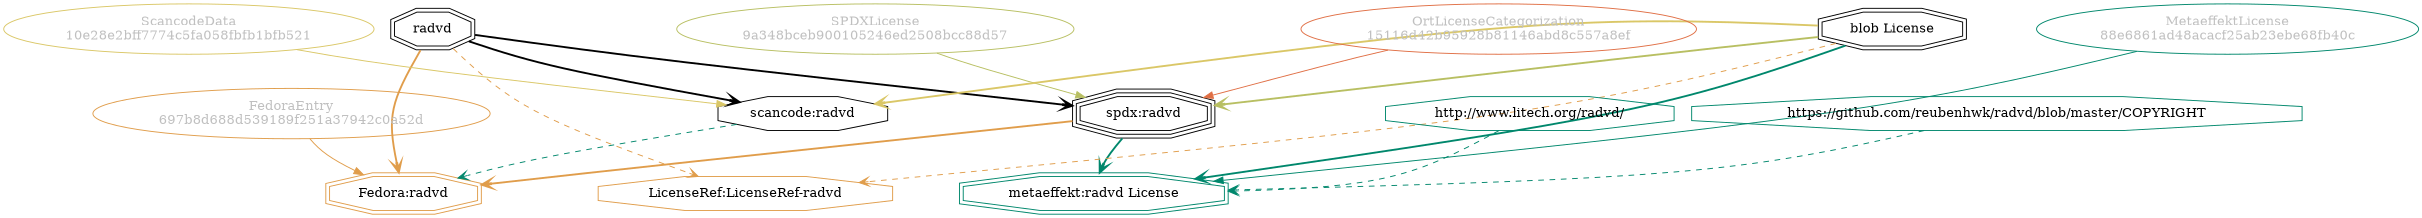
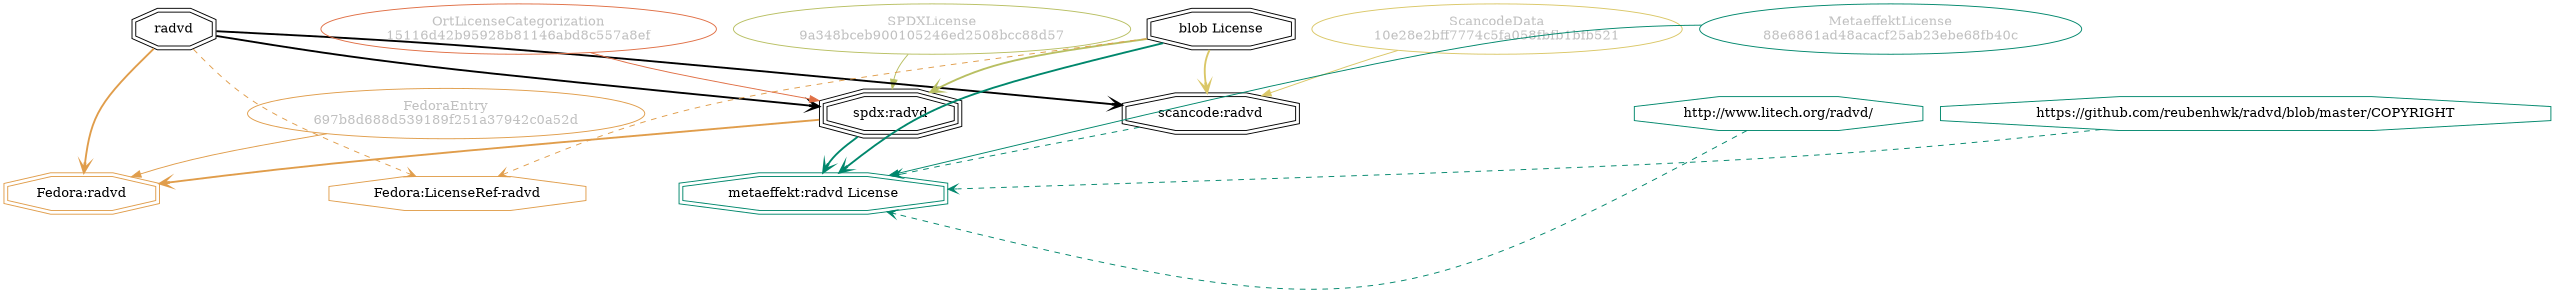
  strict digraph {
    splines=curved
    node [shape=ellipse]
    edge [color="#00876c" weight=0.5 arrowhead=vee style=bold]
    n1 [color="#b8bf62" fillcolor="beige;1" fontcolor=gray label="SPDXLicense\n9a348bceb900105246ed2508bcc88d57"]
    n2 [label="spdx:radvd" shape=tripleoctagon]
    n3 [color="#e09d4b" label="Fedora:radvd" shape=doubleoctagon]
    n4 [color="#00876c" label="metaeffekt:radvd License" shape=doubleoctagon]
    n5 [label=radvd shape=doubleoctagon]
-   n6 [color="#e09d4b" label="LicenseRef:LicenseRef-radvd" shape=octagon]
-   n7 [label="scancode:radvd" shape=octagon]
+   n6 [color="#e09d4b" label="Fedora:LicenseRef-radvd" shape=octagon]
+   n7 [label="scancode:radvd" shape=doubleoctagon]
    n8 [label="blob License" shape=doubleoctagon]
    n9 [color="#e09d4b" fillcolor="beige;1" fontcolor=gray label="FedoraEntry\n697b8d688d539189f251a37942c0a52d"]
    n10 [color="#dac767" fillcolor="beige;1" fontcolor=gray label="ScancodeData\n10e28e2bff7774c5fa058fbfb1bfb521"]
    n11 [color="#e06f45" fillcolor="beige;1" fontcolor=gray label="OrtLicenseCategorization\n15116d42b95928b81146abd8c557a8ef"]
    n12 [color="#00876c" fillcolor="beige;1" fontcolor=gray label="MetaeffektLicense\n88e6861ad48acacf25ab23ebe68fb40c"]
    n13 [color="#00876c" label="http://www.litech.org/radvd/" shape=octagon]
    n14 [color="#00876c" label="https://github.com/reubenhwk/radvd/blob/master/COPYRIGHT" shape=octagon]
    n1 -> n2 [color="#b8bf62" arrowhead="" style=""]
    n2 -> n3 [color="#e09d4b" weight=0.7]
    n2 -> n4 [weight=0.7]
    n5 -> n2 [weight=0.7 color=""]
    n5 -> n3 [color="#e09d4b" weight=0.7]
    n5 -> n6 [color="#e09d4b" style=dashed]
    n5 -> n7 [weight=0.7 color=""]
-   n7 -> n3 [style=dashed]
+   n7 -> n4 [style=dashed]
    n8 -> n2 [color="#b8bf62" weight=0.7]
    n8 -> n4 [weight=0.7]
    n8 -> n6 [color="#e09d4b" style=dashed]
    n8 -> n7 [color="#dac767" weight=0.7]
    n9 -> n3 [color="#e09d4b" arrowhead="" style=""]
    n10 -> n7 [color="#dac767" arrowhead="" style=""]
    n11 -> n2 [color="#e06f45" arrowhead="" style=""]
    n12 -> n4 [arrowhead="" style=""]
    n13 -> n4 [style=dashed]
    n14 -> n4 [style=dashed]
  }
